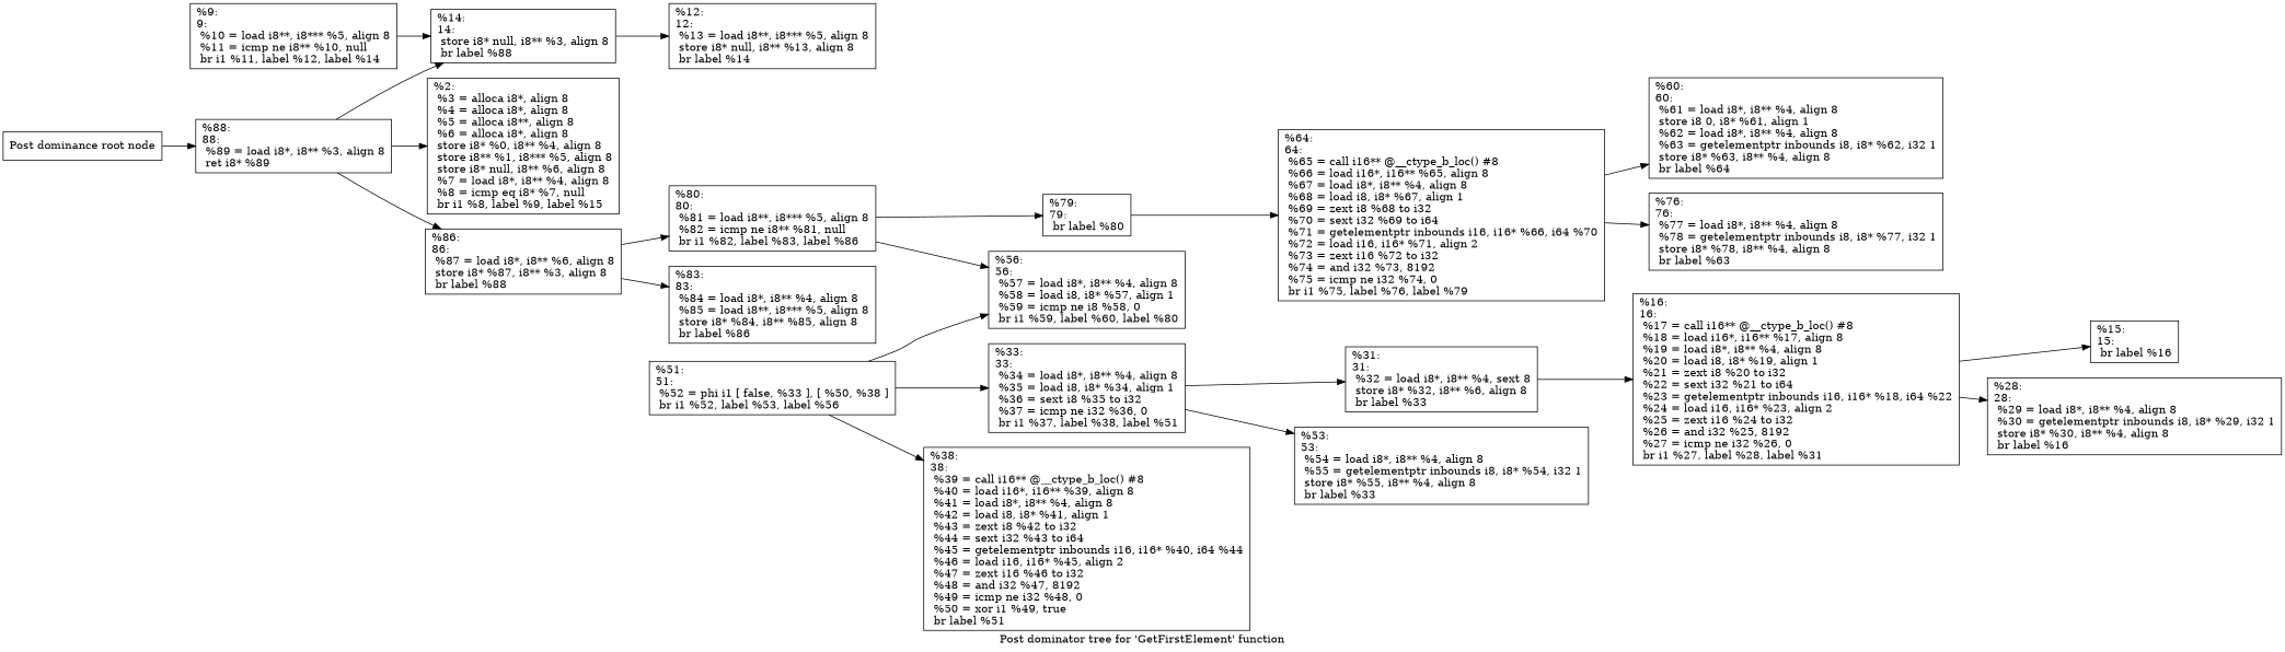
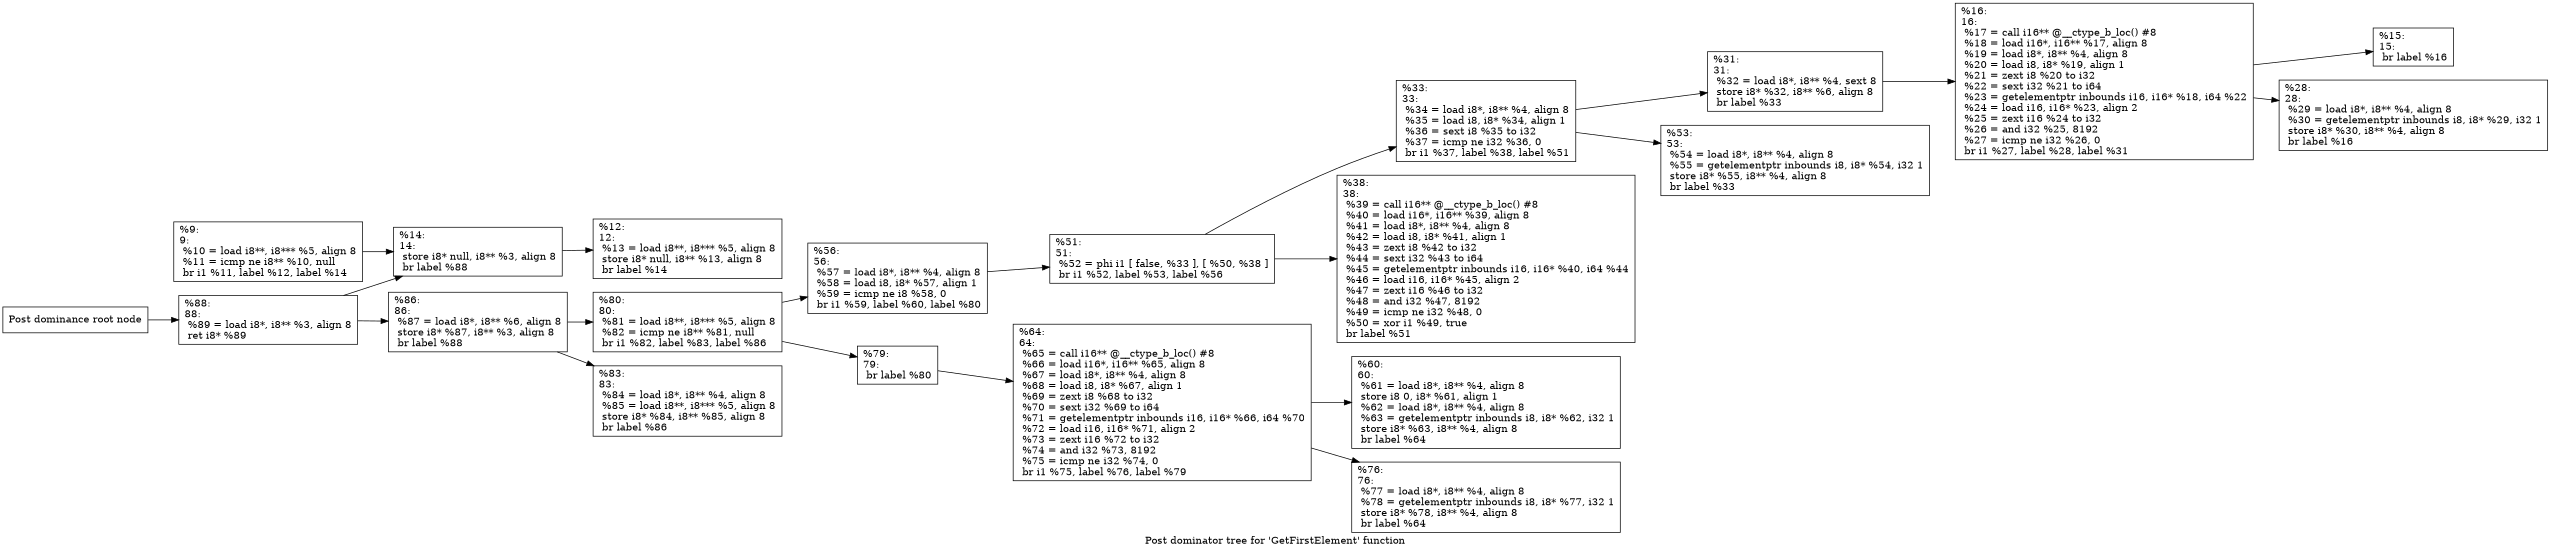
  digraph {
    label="Post dominator tree for 'GetFirstElement' function"
    rankdir=LR
    node [shape=record]
    n1 [label="{Post dominance root node}"]
    n2 [label="{%88:\l88:                                               \l  %89 = load i8*, i8** %3, align 8\l  ret i8* %89\l}"]
    n3 [label="{%14:\l14:                                               \l  store i8* null, i8** %3, align 8\l  br label %88\l}"]
-   n4 [label="{%2:\l  %3 = alloca i8*, align 8\l  %4 = alloca i8*, align 8\l  %5 = alloca i8**, align 8\l  %6 = alloca i8*, align 8\l  store i8* %0, i8** %4, align 8\l  store i8** %1, i8*** %5, align 8\l  store i8* null, i8** %6, align 8\l  %7 = load i8*, i8** %4, align 8\l  %8 = icmp eq i8* %7, null\l  br i1 %8, label %9, label %15\l}"]
    n5 [label="{%86:\l86:                                               \l  %87 = load i8*, i8** %6, align 8\l  store i8* %87, i8** %3, align 8\l  br label %88\l}"]
    n6 [label="{%12:\l12:                                               \l  %13 = load i8**, i8*** %5, align 8\l  store i8* null, i8** %13, align 8\l  br label %14\l}"]
    n7 [label="{%80:\l80:                                               \l  %81 = load i8**, i8*** %5, align 8\l  %82 = icmp ne i8** %81, null\l  br i1 %82, label %83, label %86\l}"]
    n8 [label="{%83:\l83:                                               \l  %84 = load i8*, i8** %4, align 8\l  %85 = load i8**, i8*** %5, align 8\l  store i8* %84, i8** %85, align 8\l  br label %86\l}"]
    n9 [label="{%9:\l9:                                                \l  %10 = load i8**, i8*** %5, align 8\l  %11 = icmp ne i8** %10, null\l  br i1 %11, label %12, label %14\l}"]
    n10 [label="{%56:\l56:                                               \l  %57 = load i8*, i8** %4, align 8\l  %58 = load i8, i8* %57, align 1\l  %59 = icmp ne i8 %58, 0\l  br i1 %59, label %60, label %80\l}"]
    n11 [label="{%79:\l79:                                               \l  br label %80\l}"]
    n12 [label="{%51:\l51:                                               \l  %52 = phi i1 [ false, %33 ], [ %50, %38 ]\l  br i1 %52, label %53, label %56\l}"]
    n13 [label="{%64:\l64:                                               \l  %65 = call i16** @__ctype_b_loc() #8\l  %66 = load i16*, i16** %65, align 8\l  %67 = load i8*, i8** %4, align 8\l  %68 = load i8, i8* %67, align 1\l  %69 = zext i8 %68 to i32\l  %70 = sext i32 %69 to i64\l  %71 = getelementptr inbounds i16, i16* %66, i64 %70\l  %72 = load i16, i16* %71, align 2\l  %73 = zext i16 %72 to i32\l  %74 = and i32 %73, 8192\l  %75 = icmp ne i32 %74, 0\l  br i1 %75, label %76, label %79\l}"]
    n14 [label="{%33:\l33:                                               \l  %34 = load i8*, i8** %4, align 8\l  %35 = load i8, i8* %34, align 1\l  %36 = sext i8 %35 to i32\l  %37 = icmp ne i32 %36, 0\l  br i1 %37, label %38, label %51\l}"]
    n15 [label="{%38:\l38:                                               \l  %39 = call i16** @__ctype_b_loc() #8\l  %40 = load i16*, i16** %39, align 8\l  %41 = load i8*, i8** %4, align 8\l  %42 = load i8, i8* %41, align 1\l  %43 = zext i8 %42 to i32\l  %44 = sext i32 %43 to i64\l  %45 = getelementptr inbounds i16, i16* %40, i64 %44\l  %46 = load i16, i16* %45, align 2\l  %47 = zext i16 %46 to i32\l  %48 = and i32 %47, 8192\l  %49 = icmp ne i32 %48, 0\l  %50 = xor i1 %49, true\l  br label %51\l}"]
    n16 [label="{%60:\l60:                                               \l  %61 = load i8*, i8** %4, align 8\l  store i8 0, i8* %61, align 1\l  %62 = load i8*, i8** %4, align 8\l  %63 = getelementptr inbounds i8, i8* %62, i32 1\l  store i8* %63, i8** %4, align 8\l  br label %64\l}"]
-   n17 [label="{%76:\l76:                                               \l  %77 = load i8*, i8** %4, align 8\l  %78 = getelementptr inbounds i8, i8* %77, i32 1\l  store i8* %78, i8** %4, align 8\l  br label %63\l}"]
+   n17 [label="{%76:\l76:                                               \l  %77 = load i8*, i8** %4, align 8\l  %78 = getelementptr inbounds i8, i8* %77, i32 1\l  store i8* %78, i8** %4, align 8\l  br label %64\l}"]
    n18 [label="{%31:\l31:                                               \l  %32 = load i8*, i8** %4, sext 8\l  store i8* %32, i8** %6, align 8\l  br label %33\l}"]
    n19 [label="{%53:\l53:                                               \l  %54 = load i8*, i8** %4, align 8\l  %55 = getelementptr inbounds i8, i8* %54, i32 1\l  store i8* %55, i8** %4, align 8\l  br label %33\l}"]
    n20 [label="{%16:\l16:                                               \l  %17 = call i16** @__ctype_b_loc() #8\l  %18 = load i16*, i16** %17, align 8\l  %19 = load i8*, i8** %4, align 8\l  %20 = load i8, i8* %19, align 1\l  %21 = zext i8 %20 to i32\l  %22 = sext i32 %21 to i64\l  %23 = getelementptr inbounds i16, i16* %18, i64 %22\l  %24 = load i16, i16* %23, align 2\l  %25 = zext i16 %24 to i32\l  %26 = and i32 %25, 8192\l  %27 = icmp ne i32 %26, 0\l  br i1 %27, label %28, label %31\l}"]
    n21 [label="{%15:\l15:                                               \l  br label %16\l}"]
    n22 [label="{%28:\l28:                                               \l  %29 = load i8*, i8** %4, align 8\l  %30 = getelementptr inbounds i8, i8* %29, i32 1\l  store i8* %30, i8** %4, align 8\l  br label %16\l}"]
    n1 -> n2
    n2 -> n3
-   n2 -> n4
    n2 -> n5
    n3 -> n6
    n5 -> n7
    n5 -> n8
    n7 -> n10
    n7 -> n11
    n9 -> n3
-   n12 -> n10
+   n10 -> n12
    n11 -> n13
    n12 -> n14
    n12 -> n15
    n13 -> n16
    n13 -> n17
    n14 -> n18
    n14 -> n19
    n18 -> n20
    n20 -> n21
    n20 -> n22
  }
